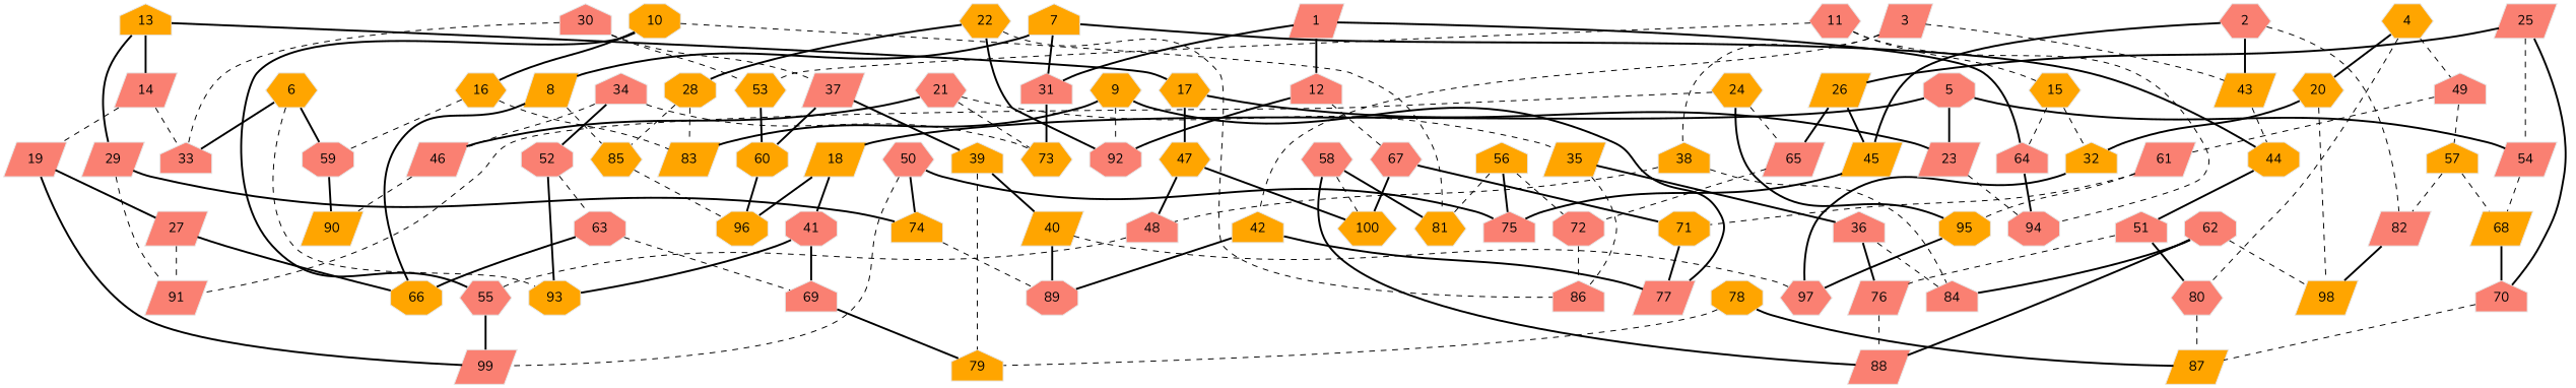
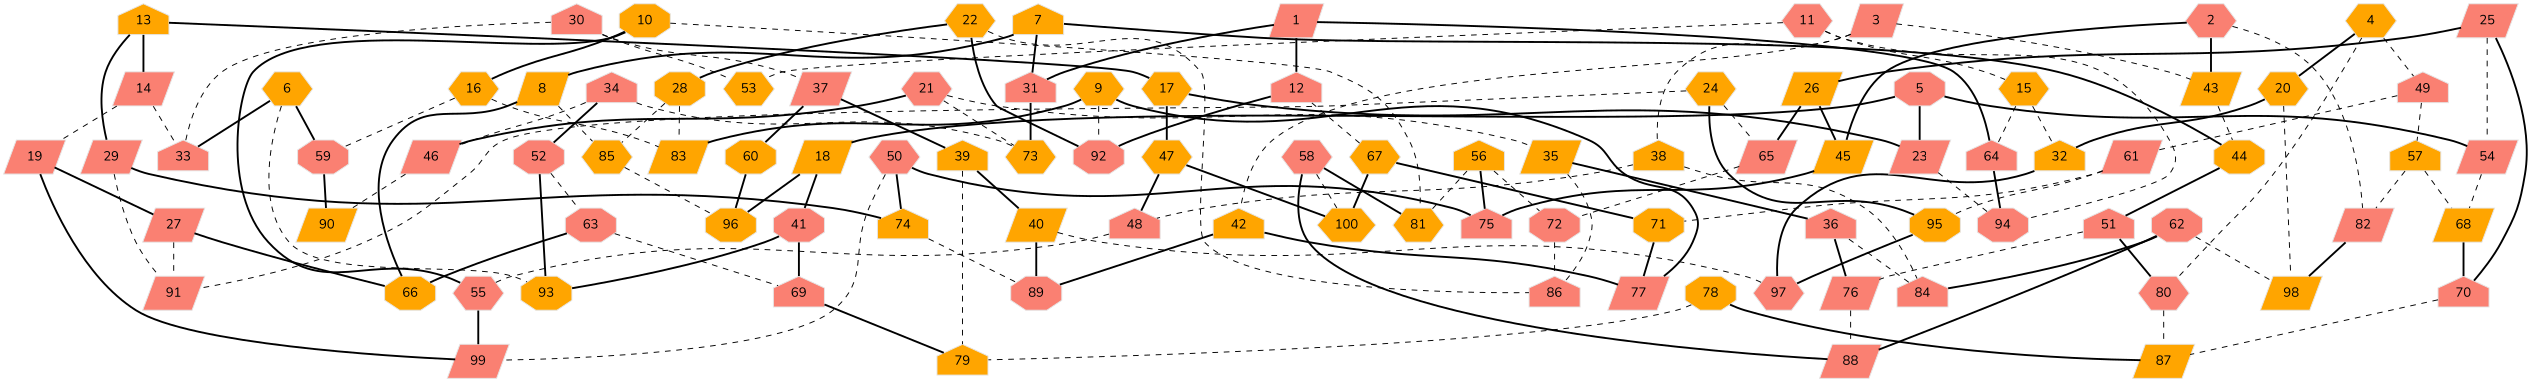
  graph {
    fontname=Nunito
    node [color=gray90 fillcolor=salmon fontname=Nunito shape=parallelogram style=filled]
    edge [fontname=Nunito style=bold]
    12 [shape=house]
    1
    31 [shape=house]
    64 [shape=house]
    92 [shape=octagon]
-   67 [shape=hexagon]
+   67 [fillcolor=orange shape=hexagon]
    73 [fillcolor=orange shape=hexagon]
    94 [shape=octagon]
    2 [shape=hexagon]
    43 [fillcolor=orange]
    45 [fillcolor=orange]
    82
    44 [fillcolor=orange shape=octagon]
    75 [shape=house]
    98 [fillcolor=orange]
    3
    38 [fillcolor=orange shape=house]
    42 [fillcolor=orange shape=house]
    84 [shape=house]
    48 [shape=house]
    77
    89 [shape=octagon]
    4 [fillcolor=orange shape=hexagon]
    20 [fillcolor=orange shape=hexagon]
    49 [shape=house]
    80 [shape=hexagon]
    32 [fillcolor=orange shape=house]
    57 [fillcolor=orange shape=house]
    61
    87 [fillcolor=orange]
    5 [shape=octagon]
    18 [fillcolor=orange]
    23
    54
    41 [shape=octagon]
    96 [fillcolor=orange shape=octagon]
    68 [fillcolor=orange]
    6 [fillcolor=orange shape=hexagon]
    33 [shape=house]
    59 [shape=octagon]
    93 [fillcolor=orange shape=octagon]
    90 [fillcolor=orange]
    7 [fillcolor=orange shape=house]
    8 [fillcolor=orange]
    66 [fillcolor=orange shape=octagon]
    85 [fillcolor=orange shape=hexagon]
    51 [shape=house]
    9 [fillcolor=orange shape=hexagon]
    83 [fillcolor=orange]
    10 [fillcolor=orange shape=octagon]
    16 [fillcolor=orange shape=hexagon]
    55 [shape=hexagon]
    81 [fillcolor=orange shape=hexagon]
    99
    11 [shape=hexagon]
    15 [fillcolor=orange shape=hexagon]
    53 [fillcolor=orange shape=hexagon]
    60 [fillcolor=orange shape=octagon]
    100 [fillcolor=orange shape=hexagon]
    71 [fillcolor=orange shape=octagon]
    13 [fillcolor=orange shape=house]
    14
    17 [fillcolor=orange shape=hexagon]
    29
    19
    47 [fillcolor=orange shape=hexagon]
    91
    74 [fillcolor=orange shape=house]
    27
    97 [shape=hexagon]
    69 [shape=house]
    21 [shape=hexagon]
    35 [fillcolor=orange]
    46
    86 [shape=house]
    36 [shape=house]
    22 [fillcolor=orange shape=hexagon]
    28 [fillcolor=orange shape=octagon]
    24 [fillcolor=orange shape=hexagon]
    65
    95 [fillcolor=orange shape=octagon]
    72 [shape=octagon]
    25
    26 [fillcolor=orange]
    70 [shape=house]
    30 [shape=house]
    37
    39 [fillcolor=orange shape=house]
    34 [shape=house]
    52 [shape=octagon]
    63 [shape=octagon]
    76
    88
    40 [fillcolor=orange]
    79 [fillcolor=orange shape=house]
    50 [shape=hexagon]
    56 [fillcolor=orange shape=house]
    58 [shape=hexagon]
    62 [shape=octagon]
    78 [fillcolor=orange shape=octagon]
    12 -- 92
    12 -- 67 [style=dashed]
    1 -- 12
    1 -- 31
    1 -- 64
    31 -- 73
    64 -- 94
    67 -- 100
    67 -- 71
    2 -- 43
    2 -- 45
    2 -- 82 [style=dashed]
    43 -- 44 [style=dashed]
    45 -- 75
    82 -- 98
    44 -- 51
    3 -- 43 [style=dashed]
    3 -- 38 [style=dashed]
    3 -- 42 [style=dashed]
    38 -- 84 [style=dashed]
    38 -- 48 [style=dashed]
    42 -- 77
    42 -- 89
    48 -- 55 [style=dashed]
    4 -- 20
    4 -- 49 [style=dashed]
    4 -- 80 [style=dashed]
    20 -- 98 [style=dashed]
    20 -- 32
    49 -- 57 [style=dashed]
    49 -- 61 [style=dashed]
    80 -- 87 [style=dashed]
    32 -- 97
    57 -- 82 [style=dashed]
    57 -- 68 [style=dashed]
    61 -- 71 [style=dashed]
    61 -- 95 [style=dashed]
    5 -- 18
    5 -- 23
    5 -- 54
    18 -- 41
    18 -- 96
    23 -- 94 [style=dashed]
    54 -- 68 [style=dashed]
    41 -- 93
    41 -- 69
    68 -- 70
    6 -- 33
    6 -- 59
    6 -- 93 [style=dashed]
    59 -- 90
    7 -- 31
    7 -- 44
    7 -- 8
    8 -- 66
    8 -- 85 [style=dashed]
    85 -- 96 [style=dashed]
    51 -- 80
    51 -- 76 [style=dashed]
    9 -- 92 [style=dashed]
    9 -- 77
    9 -- 83
    10 -- 16
    10 -- 55
    10 -- 81 [style=dashed]
    16 -- 59 [style=dashed]
    16 -- 83 [style=dashed]
    55 -- 99
    11 -- 94 [style=dashed]
    11 -- 15 [style=dashed]
    11 -- 53 [style=dashed]
    15 -- 64 [style=dashed]
    15 -- 32 [style=dashed]
-   53 -- 60
    60 -- 96
    71 -- 77
    13 -- 14
    13 -- 17
    13 -- 29
    14 -- 33 [style=dashed]
    14 -- 19 [style=dashed]
    17 -- 23
    17 -- 47
    29 -- 91 [style=dashed]
    29 -- 74
    19 -- 99
    19 -- 27
    47 -- 48
    47 -- 100
    74 -- 89 [style=dashed]
    27 -- 66
    27 -- 91 [style=dashed]
    69 -- 79
    21 -- 73 [style=dashed]
    21 -- 35 [style=dashed]
    21 -- 46
    35 -- 86 [style=dashed]
    35 -- 36
    46 -- 90 [style=dashed]
    36 -- 84 [style=dashed]
    36 -- 76
    22 -- 92
    22 -- 86 [style=dashed]
    22 -- 28
    28 -- 85 [style=dashed]
    28 -- 83 [style=dashed]
    24 -- 91 [style=dashed]
    24 -- 65 [style=dashed]
    24 -- 95
    65 -- 72 [style=dashed]
    95 -- 97
    72 -- 86 [style=dashed]
    25 -- 54 [style=dashed]
    25 -- 26
    25 -- 70
    26 -- 45
    26 -- 65
    70 -- 87 [style=dashed]
    30 -- 33 [style=dashed]
    30 -- 53 [style=dashed]
    30 -- 37 [style=dashed]
    37 -- 60
    37 -- 39
    39 -- 40
    39 -- 79 [style=dashed]
    34 -- 73 [style=dashed]
    34 -- 46 [style=dashed]
    34 -- 52
    52 -- 93
    52 -- 63 [style=dashed]
    63 -- 66
    63 -- 69 [style=dashed]
    76 -- 88 [style=dashed]
    40 -- 89
    40 -- 97 [style=dashed]
    50 -- 75
    50 -- 99 [style=dashed]
    50 -- 74
    56 -- 75
    56 -- 81 [style=dashed]
    56 -- 72 [style=dashed]
    58 -- 81
    58 -- 100 [style=dashed]
    58 -- 88
    62 -- 98 [style=dashed]
    62 -- 84
    62 -- 88
    78 -- 87
    78 -- 79 [style=dashed]
  }
